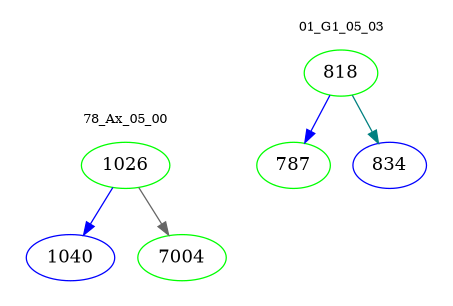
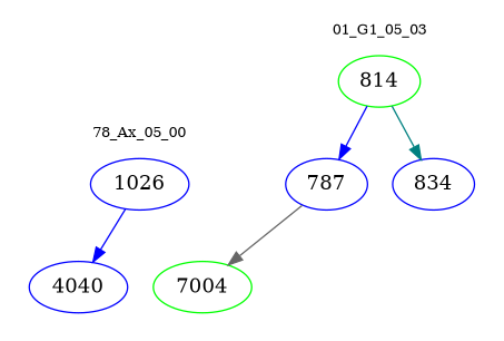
  digraph {
    node [color=green]
    edge [color=blue]
-   n1 [label=1026]
+   n1 [color=blue label=1026]
    n2 [label=7004]
-   n3 [color=blue label=1040]
-   n4 [label=818]
-   n5 [label=787]
+   n3 [color=blue label=4040]
+   n4 [label=814]
+   n5 [color=blue label=787]
    n6 [color=blue label=834]
    subgraph cluster_1 {
      color=white
      fontsize=10
      label="78_Ax_05_00"
      n1
      n2
      n3
    }
    subgraph cluster_2 {
      color=white
      fontsize=10
      label="01_G1_05_03"
      n4
      n5
      n6
    }
-   n1 -> n2 [color=gray40]
+   n5 -> n2 [color=gray40]
    n1 -> n3
    n4 -> n5
    n4 -> n6 [color=teal]
  }
